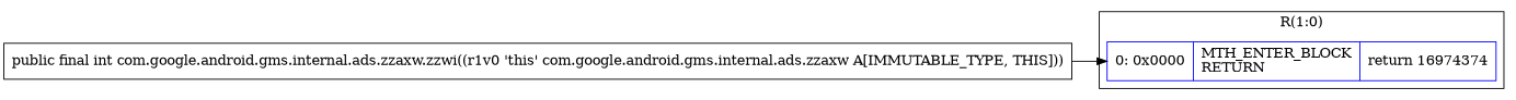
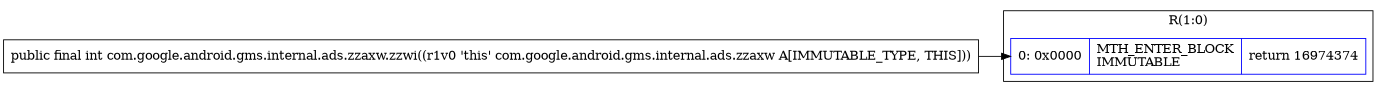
  digraph {
    rankdir=LR
    node [shape=record]
-   n1 [color=blue label="{0\:\ 0x0000|MTH_ENTER_BLOCK\lRETURN\l|return 16974374\l}"]
+   n1 [color=blue label="{0\:\ 0x0000|MTH_ENTER_BLOCK\lIMMUTABLE\l|return 16974374\l}"]
    n2 [label="{public final int com.google.android.gms.internal.ads.zzaxw.zzwi((r1v0 'this' com.google.android.gms.internal.ads.zzaxw A[IMMUTABLE_TYPE, THIS])) }"]
    subgraph cluster_1 {
      label="R(1:0)"
      n1
    }
    n2 -> n1
  }
